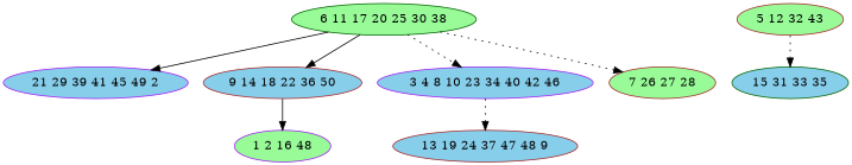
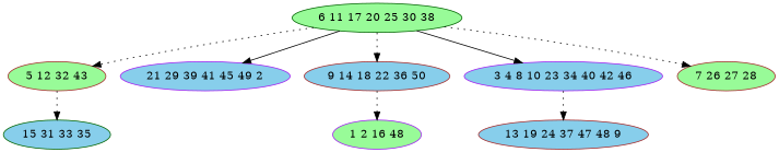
  digraph {
    node [color=brown fillcolor=skyblue style=filled]
    edge [style=dotted]
    n1 [color=darkgreen fillcolor=palegreen label="6 11 17 20 25 30 38"]
    n2 [fillcolor=palegreen label="5 12 32 43"]
    n3 [color=purple label="21 29 39 41 45 49 2"]
    n4 [label="9 14 18 22 36 50"]
    n5 [color=purple label="3 4 8 10 23 34 40 42 46"]
    n6 [fillcolor=palegreen label="7 26 27 28"]
    n7 [color=darkgreen label="15 31 33 35"]
    n8 [color=purple fillcolor=palegreen label="1 2 16 48"]
    n9 [label="13 19 24 37 47 48 9"]
+   n1 -> n2
    n1 -> n3 [style=solid]
-   n1 -> n4 [style=solid]
-   n1 -> n5
+   n1 -> n4
+   n1 -> n5 [style=solid]
    n1 -> n6
    n2 -> n7
-   n4 -> n8 [style=solid]
+   n4 -> n8
    n5 -> n9
  }
